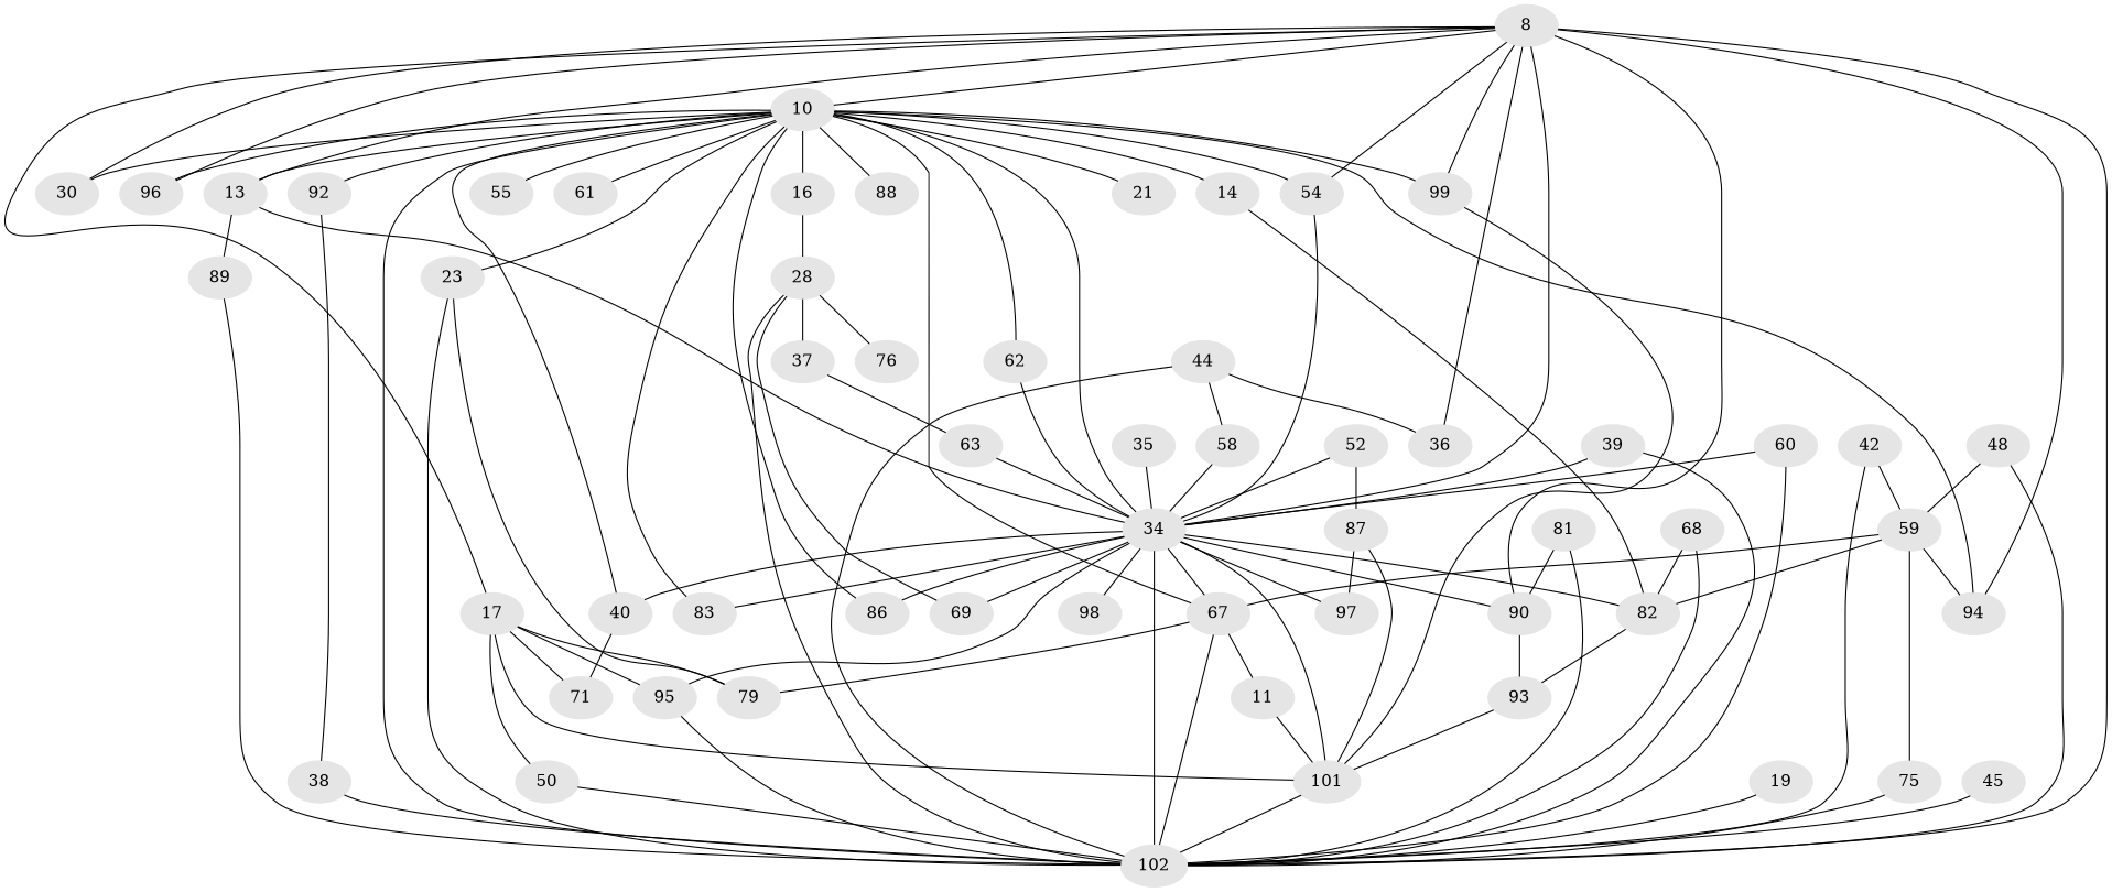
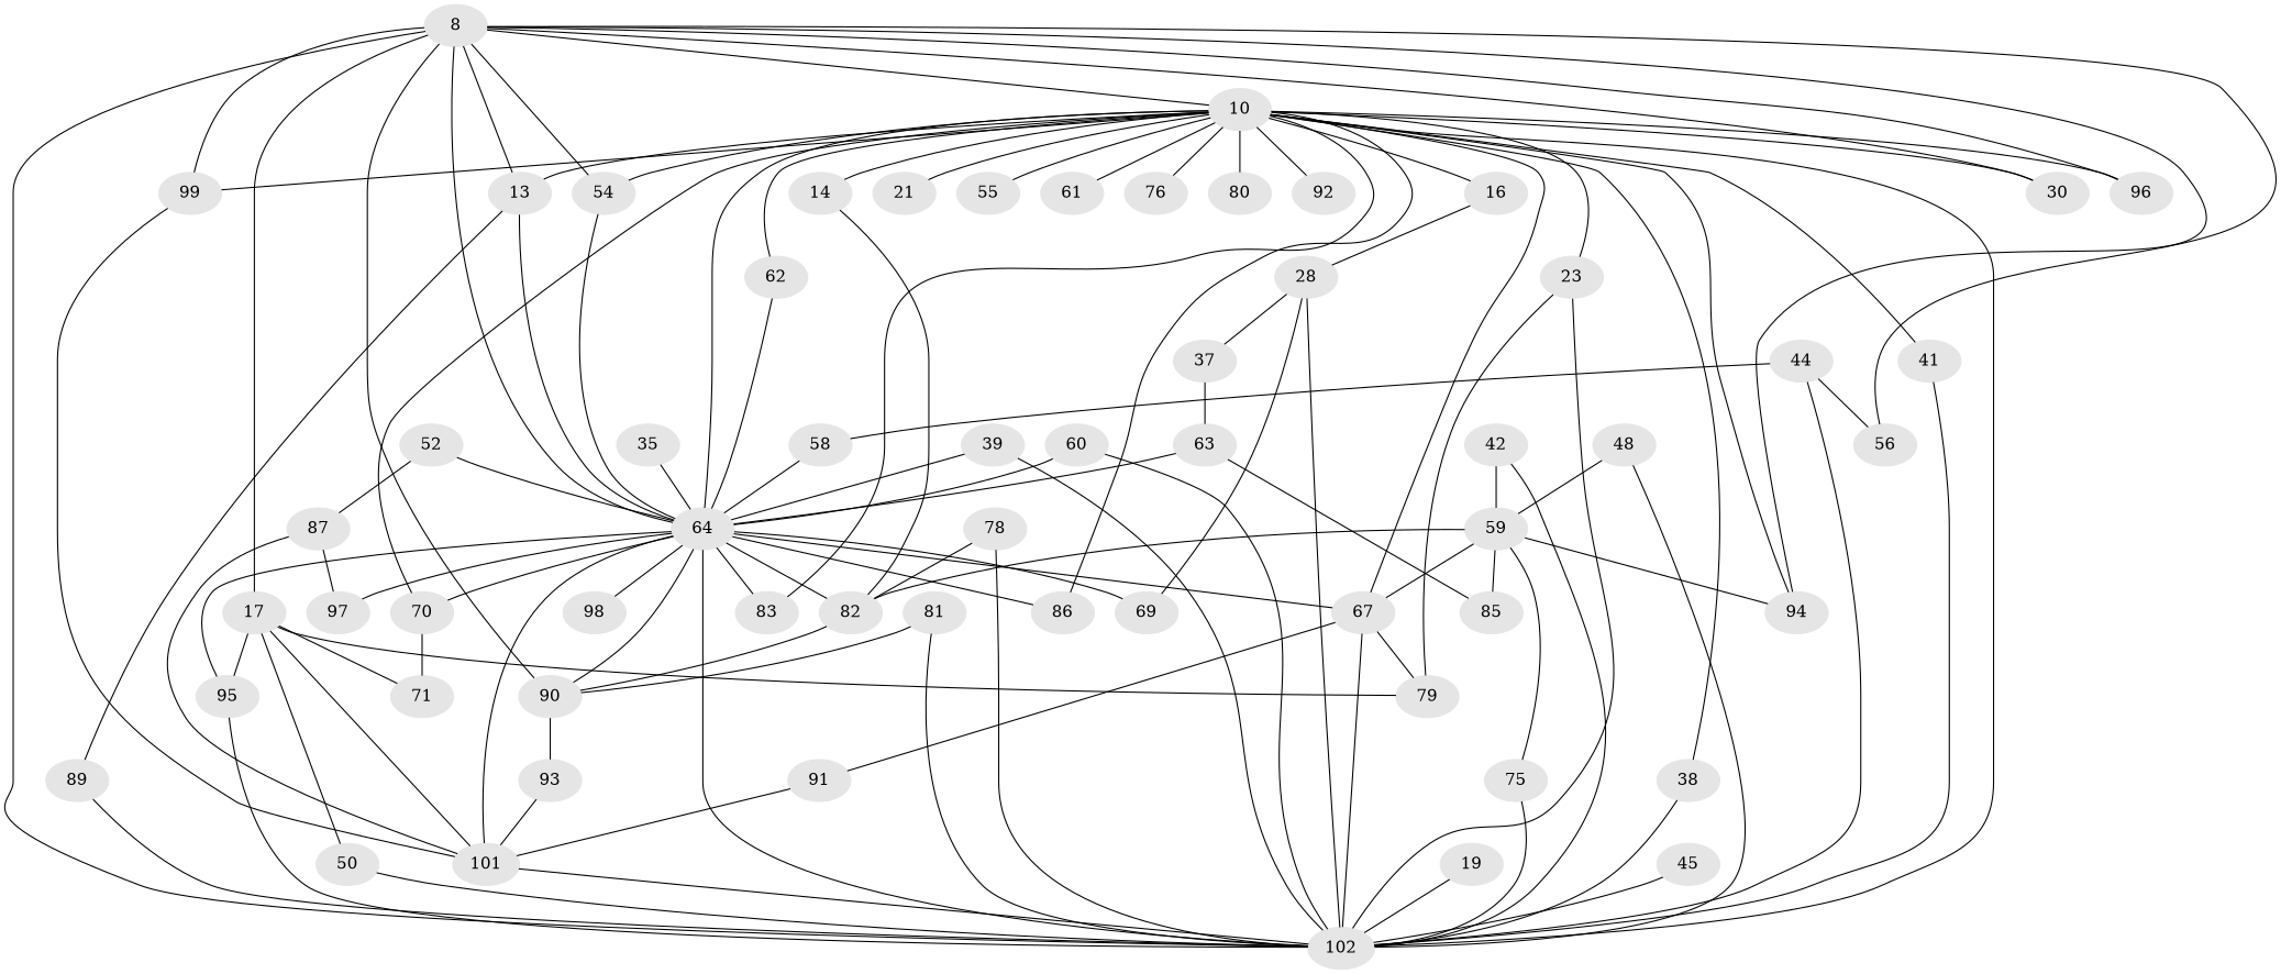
  graph {
    node [color=gray90 style=filled]
    8 [super="+2"]
    10 [super="+7"]
    13 [super="+12+11"]
    17
    30
    54 [super="+33"]
-   56 [label=36]
-   64 [super="+53+57+6" label=34]
+   56
+   64 [super="+53+57+6"]
    90 [super="+84"]
    94 [super="+36"]
    96
    99 [super="+34+78"]
    102 [super="+20+77"]
    14
    16
    21
    23 [super="+18"]
    38
+   41
    55
    61
    62
    67 [super="+65+46"]
-   70 [label=40]
+   70
    76
    83
    86
-   88
+   88 [label=80]
    92
    89
    50
    71
    79 [super="+49"]
    95 [super="+73"]
    101 [super="+72+22+80+100"]
    82 [super="+43+32"]
    69
    97
    98
    93
    28
-   91 [label=11]
+   91
    59 [super="+29"]
    75
+   85
    37
    19
    39 [super="+25"]
    44
    58
    63 [super="+27"]
    35
    42
    45
    48
    52 [super="+51"]
    87
    60
-   68
+   68 [label=78]
    81
    8 -- 10 [weight=6]
    8 -- 13 [weight=2]
    8 -- 17 [weight=2]
    8 -- 30
    8 -- 54
    8 -- 56
    8 -- 64 [weight=5]
    8 -- 90 [weight=3]
    8 -- 94
    8 -- 96
    8 -- 99
    8 -- 102 [weight=6]
    10 -- 13
    10 -- 30
    10 -- 54
    10 -- 64 [weight=6]
    10 -- 94
    10 -- 96
    10 -- 99
    10 -- 102 [weight=12]
    10 -- 14 [weight=2]
    10 -- 16 [weight=2]
    10 -- 21 [weight=2]
    10 -- 23 [weight=2]
-   92 -- 38
+   10 -- 38
+   10 -- 41
    10 -- 55 [weight=2]
    10 -- 61 [weight=2]
    10 -- 62
    10 -- 67 [weight=3]
    10 -- 70
-   28 -- 76 [weight=2]
+   10 -- 76 [weight=2]
    10 -- 83
    10 -- 86
    10 -- 88 [weight=2]
    10 -- 92 [weight=2]
    13 -- 64
    13 -- 89
    17 -- 50
    17 -- 71
    17 -- 79
    17 -- 95
    17 -- 101
    54 -- 64
    64 -- 90
    64 -- 102 [weight=8]
    64 -- 67
    64 -- 70
    64 -- 83
    64 -- 86
    64 -- 95
    64 -- 101 [weight=3]
    64 -- 82 [weight=2]
    64 -- 69
    64 -- 97
    64 -- 98 [weight=2]
    90 -- 93
    99 -- 101
    14 -- 82
    16 -- 28
    23 -- 102
    23 -- 79
    38 -- 102
+   41 -- 102
    62 -- 64
    67 -- 102
    67 -- 79
    67 -- 91
    70 -- 71
    89 -- 102
    50 -- 102
    95 -- 102
    101 -- 102 [weight=2]
-   82 -- 93
+   82 -- 90
    93 -- 101
    28 -- 102
    28 -- 69
    28 -- 37
    91 -- 101
    59 -- 94
    59 -- 67
    59 -- 82 [weight=2]
    59 -- 75
+   59 -- 85
    75 -- 102
    37 -- 63
    19 -- 102 [weight=2]
    39 -- 64
    39 -- 102
    44 -- 56
    44 -- 102
    44 -- 58
    58 -- 64
    63 -- 64 [weight=2]
+   63 -- 85
    35 -- 64 [weight=2]
    42 -- 102
    42 -- 59
    45 -- 102 [weight=2]
    48 -- 102
    48 -- 59
    52 -- 64 [weight=5]
    52 -- 87
    87 -- 101
    87 -- 97
    60 -- 64
    60 -- 102
    68 -- 102
    68 -- 82
    81 -- 90
    81 -- 102
  }
